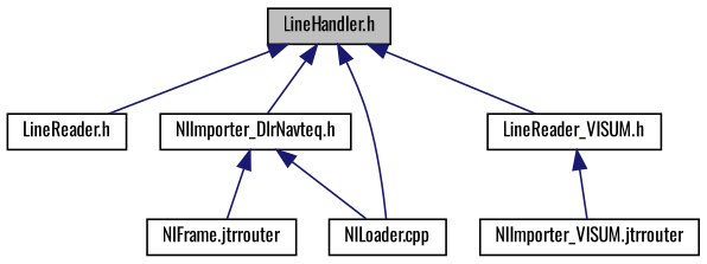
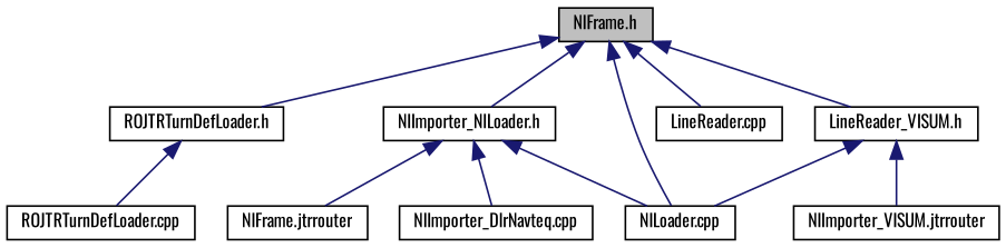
  digraph {
    fontname=Oswald
    node [color=black fillcolor=white fontname=Oswald fontsize=10 shape=record style=filled]
    edge [color=midnightblue dir=back fontname=Oswald fontsize=10 labelfontname=Helvetica labelfontsize=10 style=solid]
-   n1 [fillcolor=grey75 fontcolor=black height=0.2 label="LineHandler.h" width=0.4]
-   n2 [height=0.2 label="LineReader.h" width=0.4]
-   n3 [height=0.2 label="NIImporter_DlrNavteq.h" width=0.4]
+   n1 [fillcolor=grey75 fontcolor=black height=0.2 label="NIFrame.h" width=0.4]
+   n2 [height=0.2 label="ROJTRTurnDefLoader.h" width=0.4]
+   n3 [height=0.2 label="NIImporter_NILoader.h" width=0.4]
    n4 [height=0.2 label="LineReader_VISUM.h" width=0.4]
+   n5 [height=0.2 label="LineReader.cpp" width=0.4]
    n6 [height=0.2 label="NILoader.cpp" width=0.4]
+   n7 [height=0.2 label="ROJTRTurnDefLoader.cpp" width=0.4]
+   n8 [height=0.2 label="NIImporter_DlrNavteq.cpp" width=0.4]
    n9 [height=0.2 label="NIFrame.jtrrouter" width=0.4]
    n10 [height=0.2 label="NIImporter_VISUM.jtrrouter" width=0.4]
    n1 -> n2
    n1 -> n3
    n1 -> n4
+   n1 -> n5
    n1 -> n6
+   n2 -> n7
    n3 -> n6
+   n3 -> n8
    n3 -> n9
+   n4 -> n6
    n4 -> n10
  }
